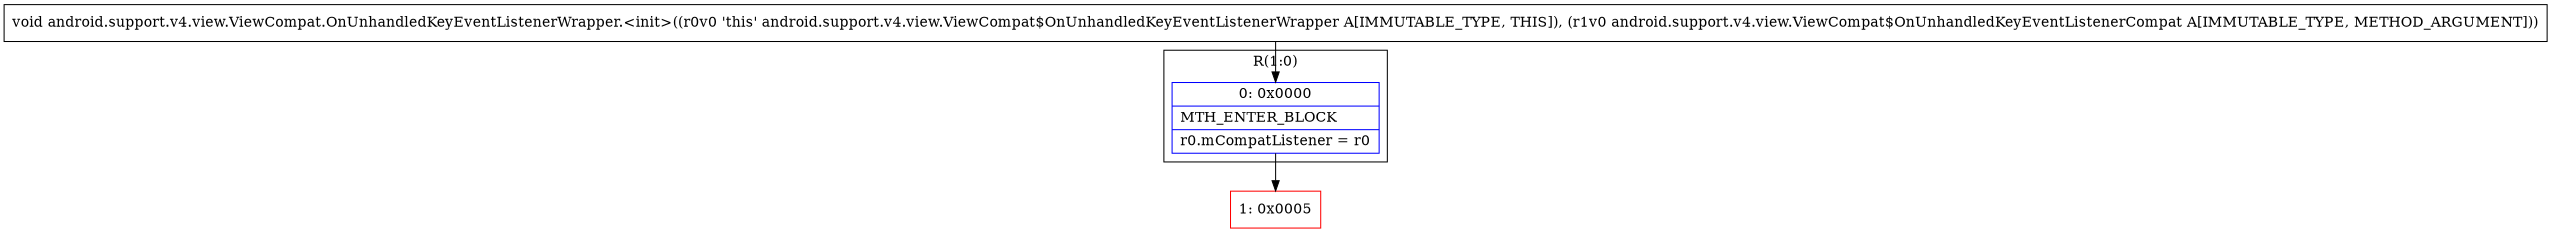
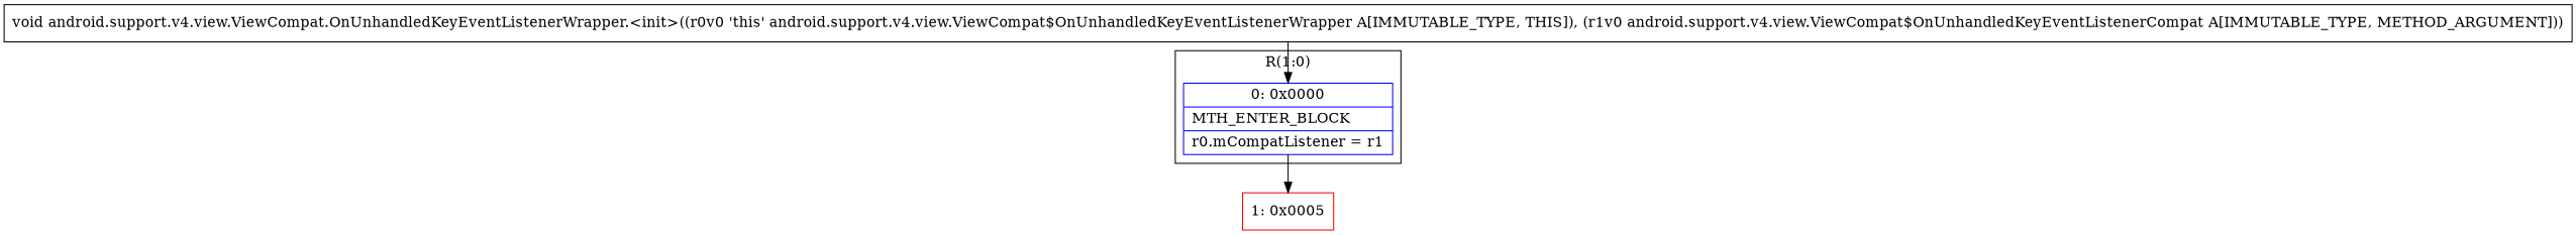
  digraph {
    node [shape=record]
-   n1 [color=blue label="{0\:\ 0x0000|MTH_ENTER_BLOCK\l|r0.mCompatListener = r0\l}"]
+   n1 [color=blue label="{0\:\ 0x0000|MTH_ENTER_BLOCK\l|r0.mCompatListener = r1\l}"]
    n2 [color=red label="{1\:\ 0x0005}"]
    n3 [label="{void android.support.v4.view.ViewCompat.OnUnhandledKeyEventListenerWrapper.\<init\>((r0v0 'this' android.support.v4.view.ViewCompat$OnUnhandledKeyEventListenerWrapper A[IMMUTABLE_TYPE, THIS]), (r1v0 android.support.v4.view.ViewCompat$OnUnhandledKeyEventListenerCompat A[IMMUTABLE_TYPE, METHOD_ARGUMENT])) }"]
    subgraph cluster_1 {
      label="R(1:0)"
      n1
    }
    n1 -> n2
    n3 -> n1
  }
